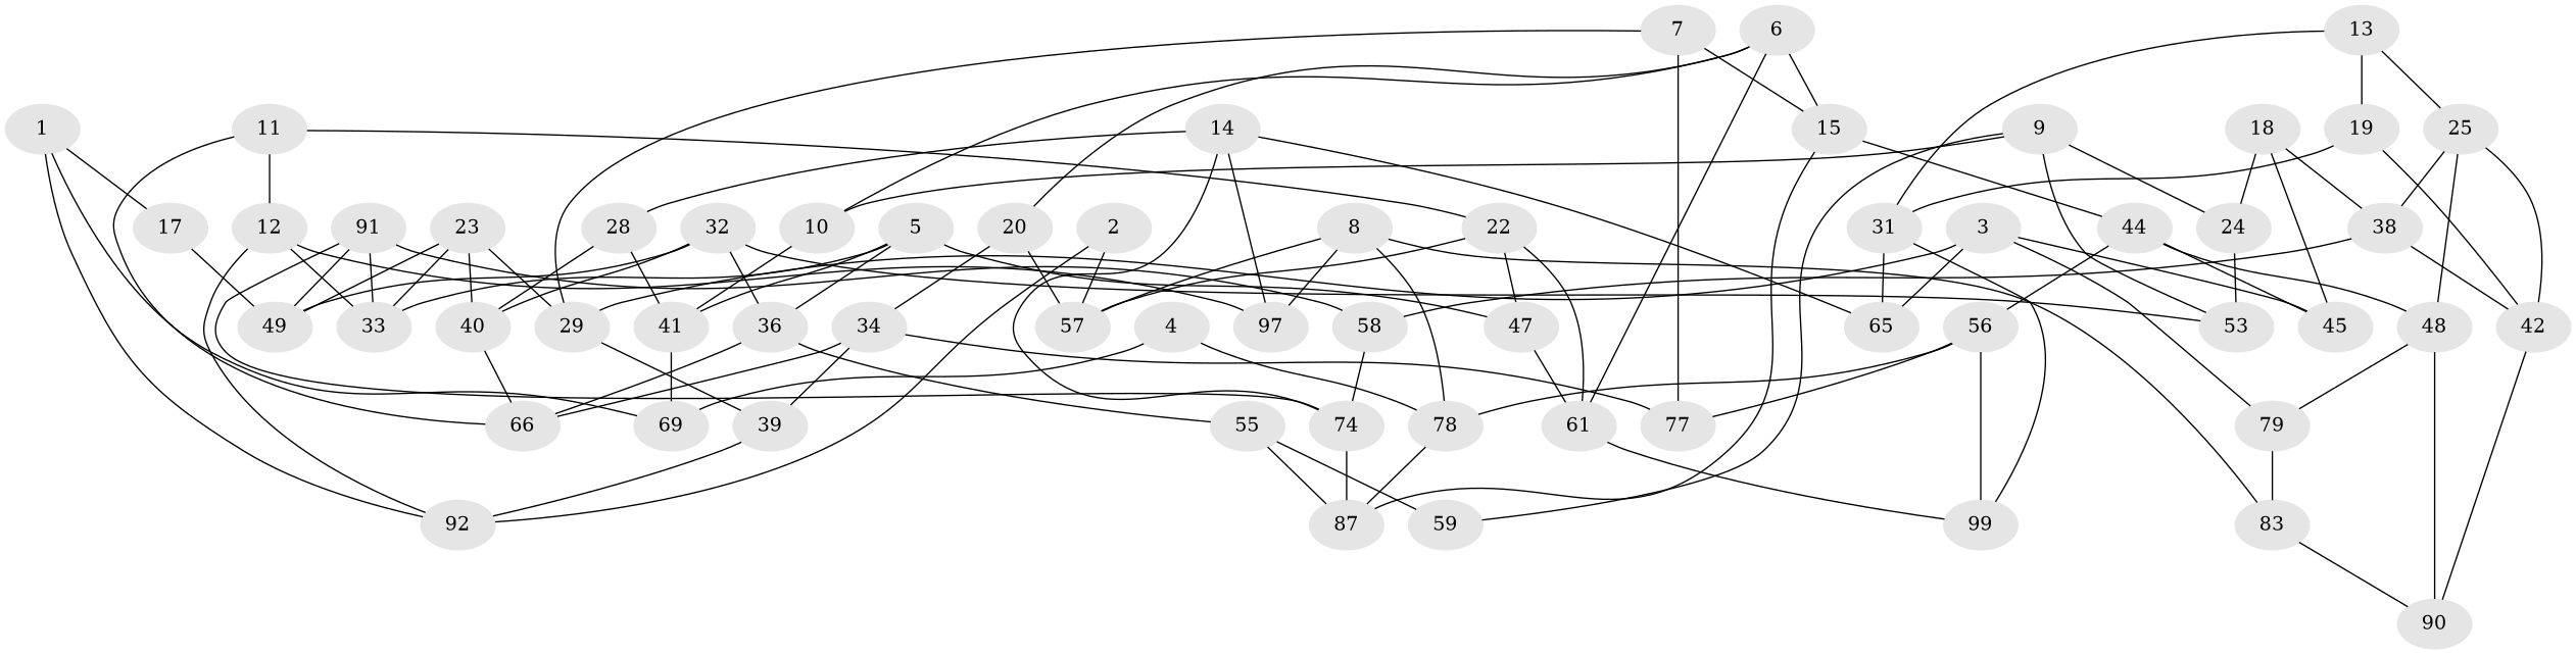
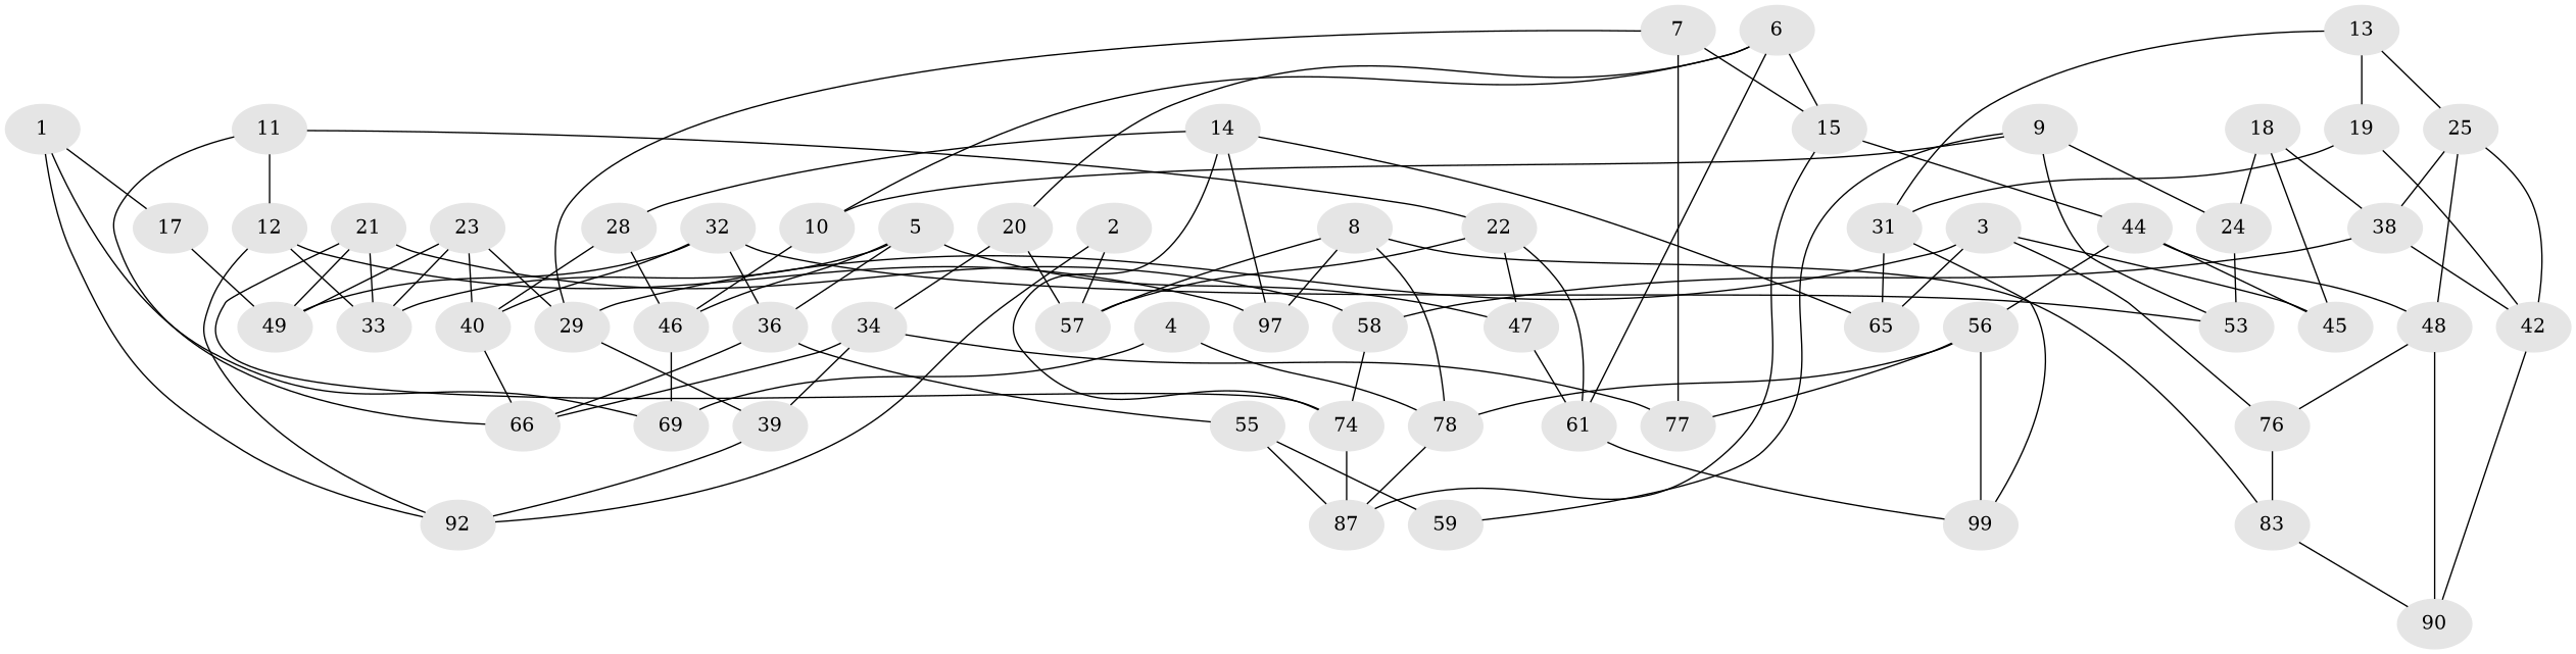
  graph {
    node [color=gray90 style=filled]
    1
    17
    69 [super="+79"]
    92 [super="+93"]
    49 [super="+62"]
    2
    57 [super="+64"]
    3 [super="+26"]
    29 [super="+37"]
    45
    65
-   76 [label=79]
+   76
    39 [super="+52"]
    83
    4
    78 [super="+81"]
    87 [super="+95"]
    5 [super="+91"]
    33 [super="+35"]
    36 [super="+94"]
-   46 [super="+86" label=41]
+   46 [super="+86"]
    47
    66 [super="+84"]
    55 [super="+72"]
    61 [super="+70"]
    6 [super="+88"]
    10
    15 [super="+85"]
    20
    44 [super="+63"]
    34 [super="+68"]
    99
    7 [super="+71"]
    77 [super="+89"]
    8 [super="+100"]
    97
    90
    9 [super="+43"]
    24
    53
    59
    12 [super="+16"]
    11
    22 [super="+30"]
    13
    19
    25 [super="+73"]
    31 [super="+98"]
    42 [super="+67"]
    38 [super="+51"]
    48 [super="+54"]
    14 [super="+27"]
    28
    74 [super="+80"]
    40 [super="+82"]
    56 [super="+60"]
    18
    58
-   21 [super="+41" label=91]
+   21 [super="+41"]
    23 [super="+75"]
    32 [super="+96"]
    1 -- 17
    1 -- 69
    1 -- 92
    17 -- 49
    2 -- 92
    2 -- 57
    3 -- 29
    3 -- 45
    3 -- 65
    3 -- 76
    29 -- 39
    76 -- 83
    39 -- 92
    83 -- 90
    4 -- 69 [weight=2]
    4 -- 78
    78 -- 87
    5 -- 33
    5 -- 36
    5 -- 46
    5 -- 47
    36 -- 66
    36 -- 55
    46 -- 69
    47 -- 61
    55 -- 87
    55 -- 59 [weight=2]
    61 -- 99
    6 -- 61
    6 -- 10
    6 -- 15
    6 -- 20
    10 -- 46
    15 -- 87
    15 -- 44
    20 -- 57
    20 -- 34
    44 -- 45
    44 -- 48
    44 -- 56
    34 -- 39
    34 -- 66
    34 -- 77
    7 -- 29
    7 -- 15
    7 -- 77 [weight=2]
    8 -- 57
    8 -- 83
    8 -- 78
    8 -- 97
    9 -- 10
    9 -- 24
    9 -- 53
    9 -- 59
    24 -- 53
    12 -- 92
    12 -- 33
    12 -- 97
    11 -- 66
    11 -- 12
    11 -- 22
    22 -- 57
    22 -- 47
    22 -- 61
    13 -- 19
    13 -- 25
    13 -- 31
    19 -- 31
    19 -- 42
    25 -- 42
    25 -- 38
    25 -- 48
    31 -- 65
    31 -- 99
    42 -- 90
    38 -- 42
    38 -- 58
    48 -- 76
    48 -- 90
    14 -- 65
    14 -- 97
    14 -- 28
    14 -- 74
    28 -- 46
    28 -- 40
    74 -- 87
    40 -- 66
    56 -- 78
    56 -- 99
    56 -- 77
    18 -- 45
    18 -- 24
    18 -- 38
    58 -- 74
    21 -- 49
    21 -- 33
    21 -- 74
    21 -- 58
    23 -- 49
    23 -- 29
    23 -- 33
    23 -- 40
    32 -- 49
    32 -- 36
    32 -- 53
    32 -- 40
  }
